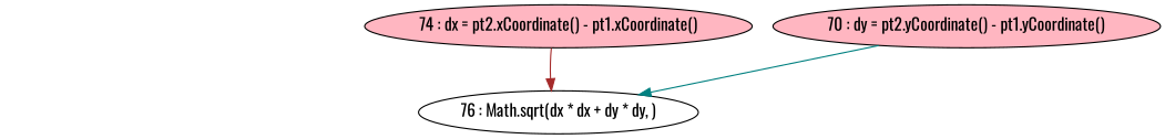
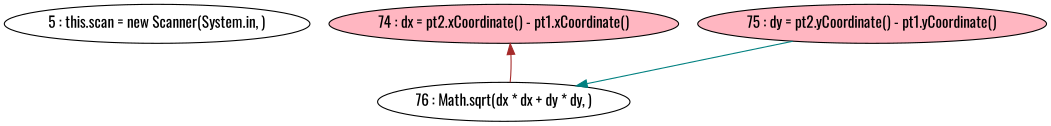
  digraph {
    fontname=Oswald
    node [style=filled fillcolor=white fontname=Oswald]
    edge [fontname=Oswald]
+   "5 : this.scan = new Scanner(System.in, )"
    "74 : dx = pt2.xCoordinate() - pt1.xCoordinate()" [fillcolor=lightpink]
    "76 : Math.sqrt(dx * dx + dy * dy, )"
-   "75 : dy = pt2.yCoordinate() - pt1.yCoordinate()" [fillcolor=lightpink label="70 : dy = pt2.yCoordinate() - pt1.yCoordinate()"]
-   "74 : dx = pt2.xCoordinate() - pt1.xCoordinate()" -> "76 : Math.sqrt(dx * dx + dy * dy, )" [color=brown]
+   "75 : dy = pt2.yCoordinate() - pt1.yCoordinate()" [fillcolor=lightpink]
+   "76 : Math.sqrt(dx * dx + dy * dy, )" -> "74 : dx = pt2.xCoordinate() - pt1.xCoordinate()" [color=brown]
    "75 : dy = pt2.yCoordinate() - pt1.yCoordinate()" -> "76 : Math.sqrt(dx * dx + dy * dy, )" [color=teal]
  }
